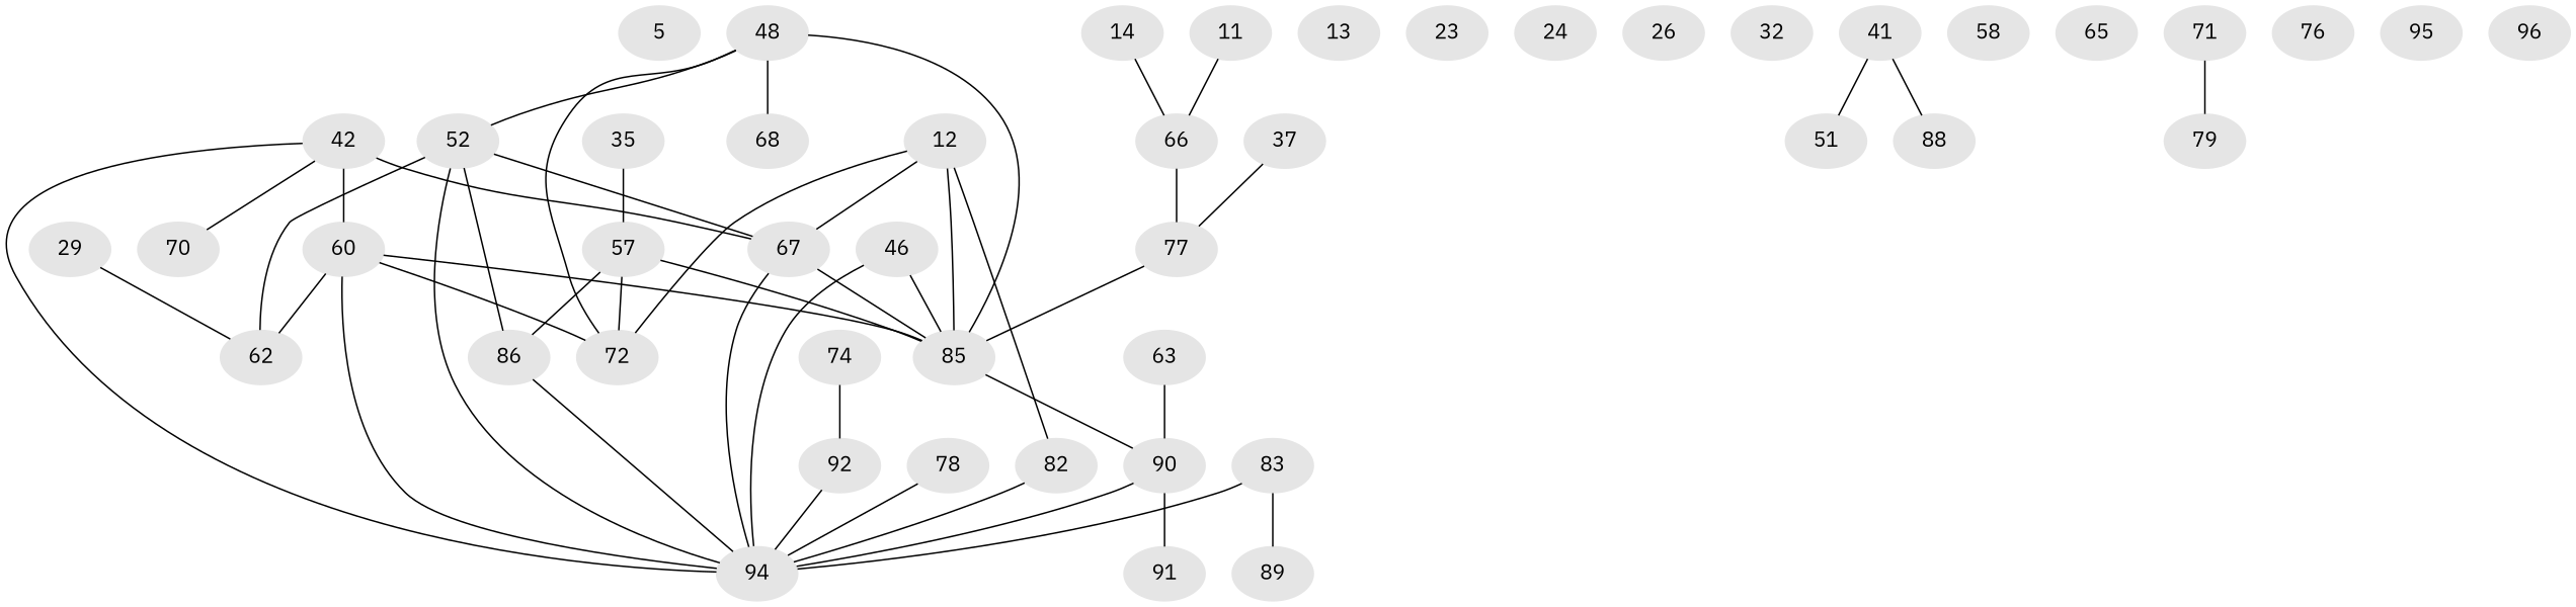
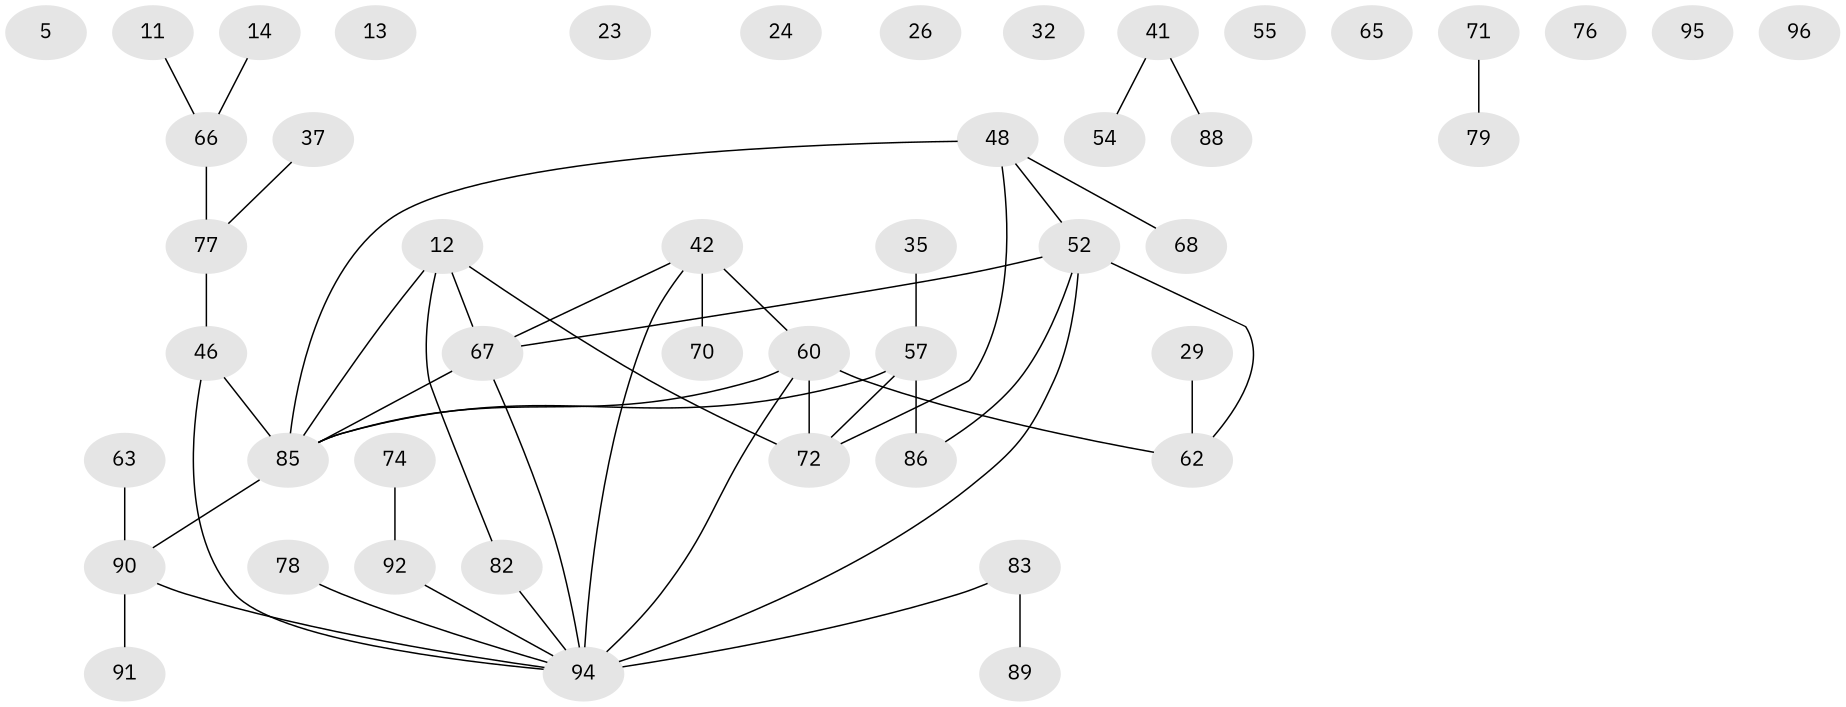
  graph {
    fontname="IBM Plex Sans"
    node [color=gray90 fontname="IBM Plex Sans" style=filled]
    edge [fontname="IBM Plex Sans"]
    5
    66 [super="+31"]
    77 [super="+8"]
    11
    85 [super="+10+75+81"]
    90 [super="+15"]
    12
    67 [super="+25+34"]
    72 [super="+17"]
    82
    13
    14
    23
    24
    26 [super="+6"]
    86 [super="+61"]
    94 [super="+3+93+52+80"]
    62 [super="+16"]
    29
    32
    57 [super="+28"]
    35
    37 [super="+19"]
    41
-   54 [label=51]
+   54
    88
    42 [super="+30"]
    60 [super="+2"]
    70
    46
    48 [super="+21"]
    n32 [label=52 super="+39"]
    68
-   58
+   58 [label=55]
    91
    63
    n37 [label=74]
    92
    65
    n40 [label=71]
    79
    76
    78 [super="+18"]
    83 [super="+45+55"]
    89
    95
    96
    66 -- 77 [weight=2]
-   77 -- 85
+   77 -- 46
    11 -- 66
    85 -- 90
    90 -- 94
    90 -- 91
    12 -- 85
    12 -- 67
    12 -- 72
    12 -- 82
    67 -- 85 [weight=2]
    67 -- 94
    82 -- 94
    14 -- 66
-   86 -- 94 [weight=2]
    29 -- 62
    57 -- 85
    57 -- 72
    57 -- 86 [weight=2]
    35 -- 57
    37 -- 77
    41 -- 54
    41 -- 88
    42 -- 67 [weight=2]
    42 -- 94
    42 -- 60 [weight=2]
    42 -- 70 [weight=2]
    60 -- 85
    60 -- 72
    60 -- 94 [weight=2]
    60 -- 62
    46 -- 85
    46 -- 94 [weight=3]
    48 -- 85 [weight=3]
    48 -- 72
    48 -- n32 [weight=2]
    48 -- 68
    n32 -- 67
    n32 -- 86
    n32 -- 94
    n32 -- 62
    63 -- 90
    n37 -- 92
    92 -- 94
    n40 -- 79
    78 -- 94
    83 -- 94 [weight=3]
    83 -- 89
  }
